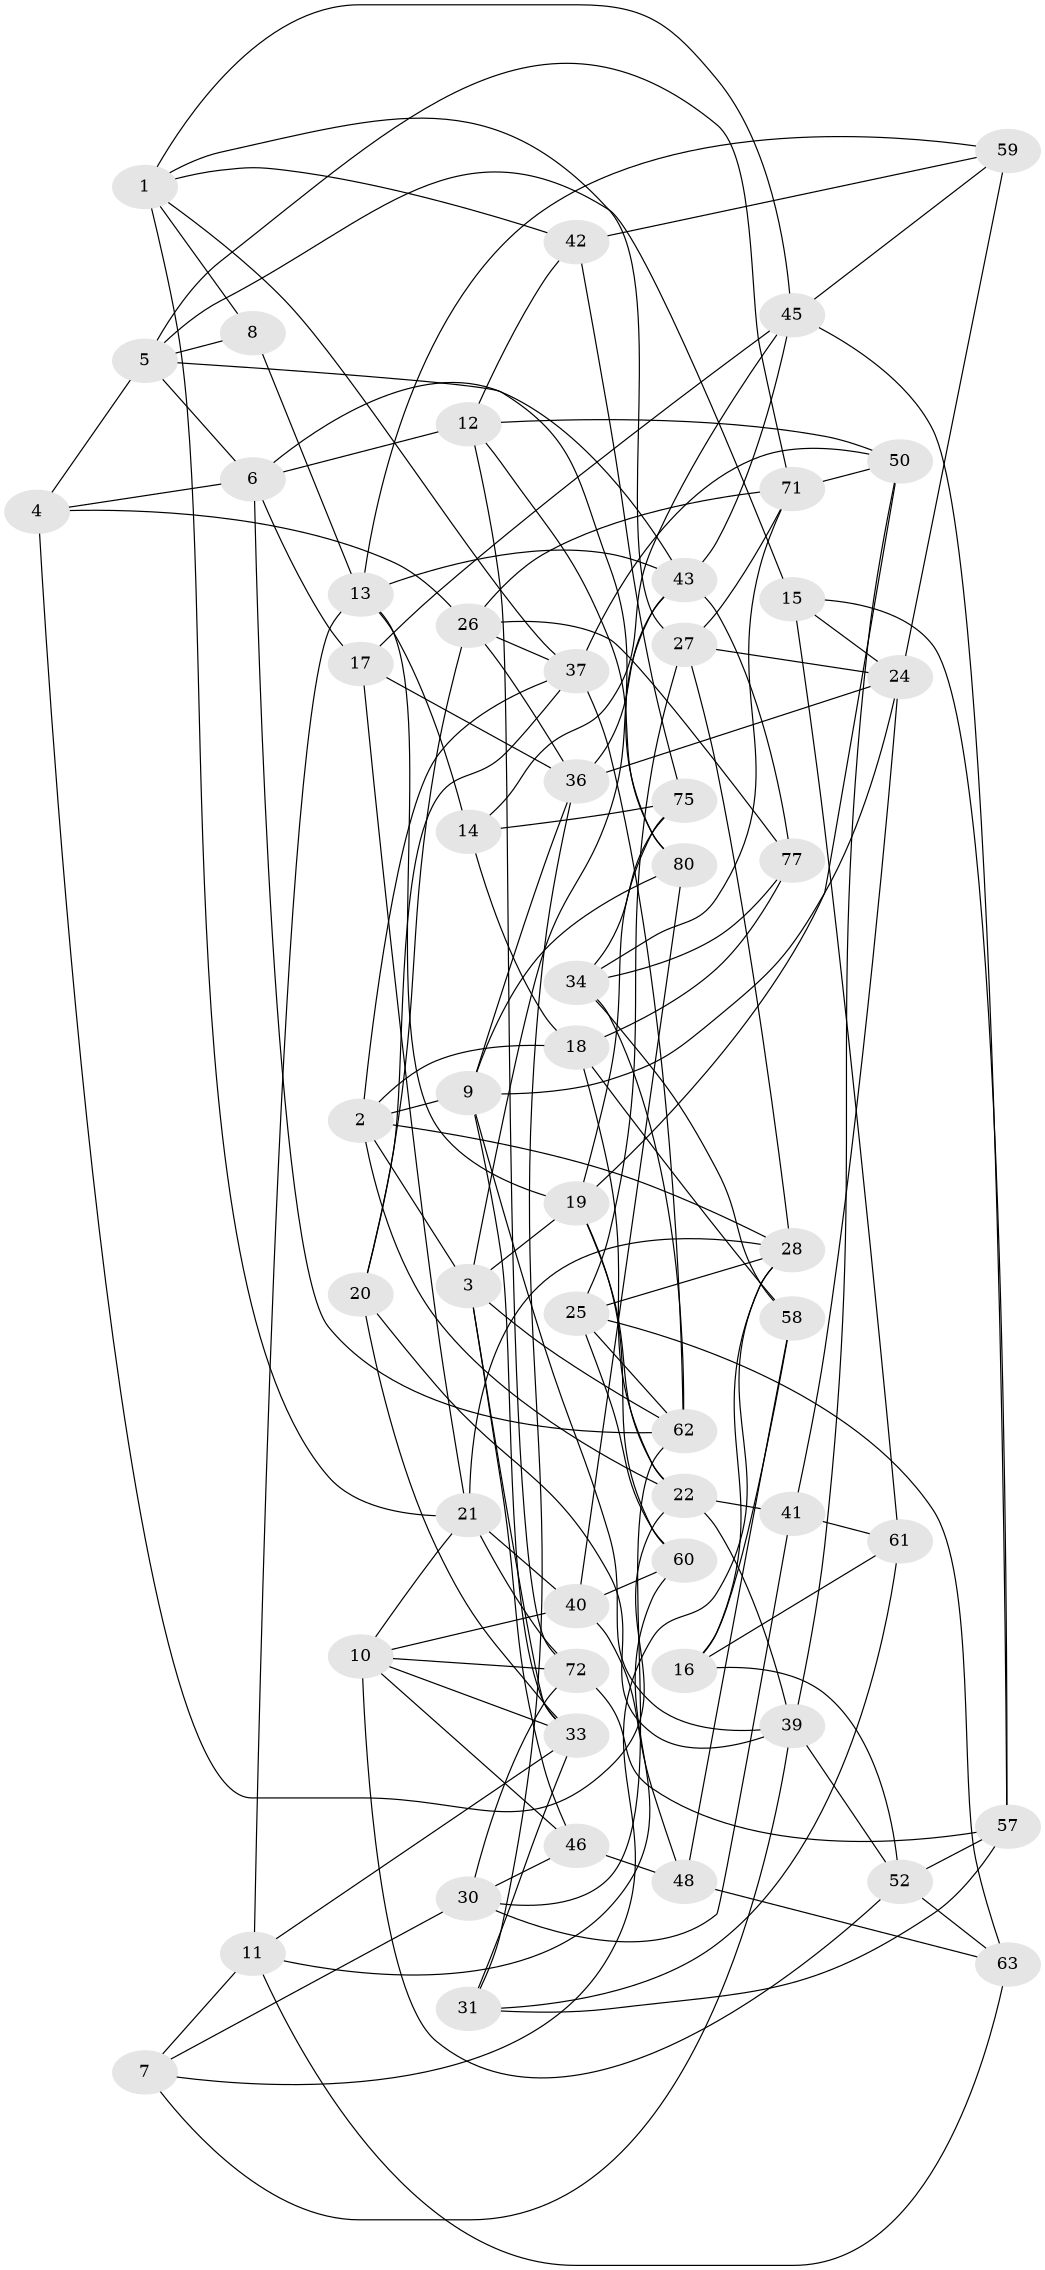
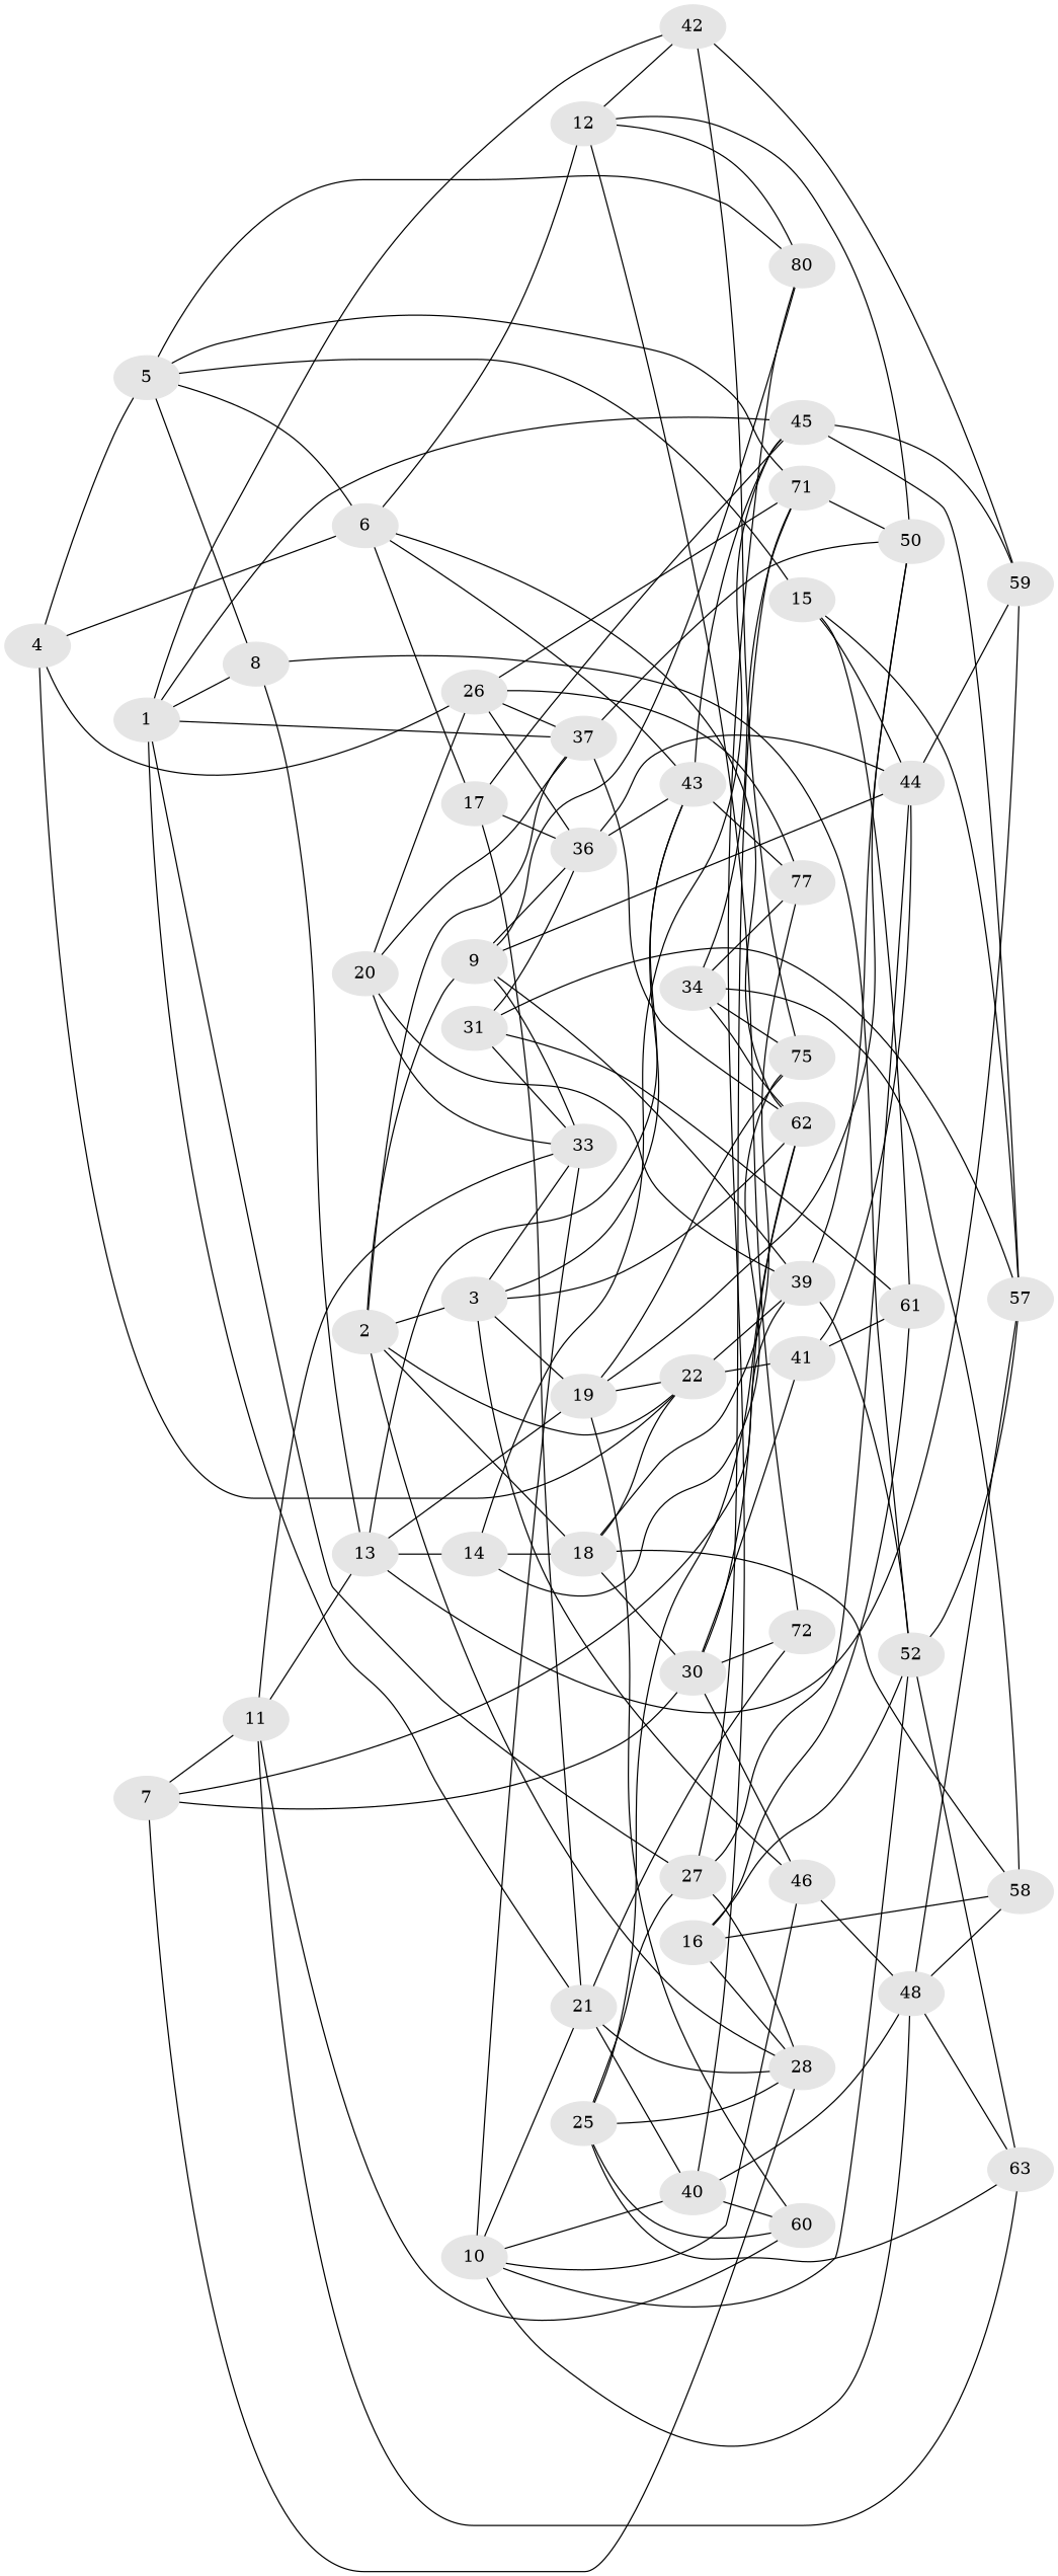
  graph {
    rankdir=LR
    node [color=gray90 style=filled]
    1 [super="+38"]
    8
    21 [super="+64"]
    27 [super="+85"]
    37 [super="+83"]
    42
    45 [super="+82"]
    13 [super="+58"]
    52 [super="+66"]
    28 [super="+68"]
    40 [super="+65"]
    72
    71
-   44 [super="+86" label=24]
+   44 [super="+86"]
    62 [super="+76"]
    50 [super="+53"]
    59
    75
    57 [super="+78"]
    2 [super="+87"]
    3 [super="+70"]
    9 [super="+69"]
    18 [super="+79"]
    22 [super="+24"]
    19 [super="+55"]
    33 [super="+67"]
    43 [super="+88"]
    46
    80
    39 [super="+74"]
    36 [super="+51"]
    30 [super="+35"]
    n33 [label=58]
    77
    41
    60
    48 [super="+73"]
    5 [super="+32"]
    6 [super="+23"]
    15
    4
    26 [super="+81"]
    12 [super="+84"]
    17
    61
    11 [super="+29"]
    63
    7
    14
    10 [super="+56"]
    34 [super="+47"]
    16
    20
    25 [super="+49"]
    31
    1 -- 8
    1 -- 21
    1 -- 27
    1 -- 37
    1 -- 42
    1 -- 45
    8 -- 13
+   8 -- 52
    21 -- 28
    21 -- 40
    21 -- 72
    27 -- 28
    27 -- 71
    27 -- 44
    37 -- 62
    37 -- 50
    42 -- 59
    42 -- 75
    45 -- 59
    45 -- 57
    13 -- 59
    13 -- 19
    13 -- 43
    13 -- 14
    52 -- 57
    52 -- 63
    40 -- 80
    40 -- 60
    40 -- 48
    71 -- 50
    44 -- 59
    2 -- 37
    2 -- 28
    2 -- 3
    2 -- 9
    2 -- 18
    2 -- 22
    3 -- 62
    3 -- 19
    3 -- 33
    3 -- 43
    3 -- 46
    9 -- 44
    9 -- 33
    9 -- 80
    9 -- 39
    9 -- 36
    18 -- 22
+   18 -- 30
    18 -- n33
    18 -- 77
    22 -- 39
    22 -- 41
    19 -- 50
    19 -- 75
    19 -- 22
    19 -- 60
    43 -- 45
    43 -- 77
    46 -- 48
    39 -- 52
    39 -- 50
    36 -- 44
    36 -- 43
    30 -- 72
    30 -- 62
    30 -- 46
    30 -- 41
    41 -- 44
    41 -- 61
-   72 -- 57 [weight=2]
+   48 -- 57 [weight=2]
    48 -- n33
    48 -- 63
    5 -- 8
    5 -- 71
    5 -- 80
    5 -- 6
    5 -- 15
    6 -- 62
    6 -- 43
    6 -- 12
    6 -- 17
    15 -- 44
    15 -- 57
    15 -- 61
    4 -- 22
    4 -- 5
    4 -- 6
    4 -- 26
    26 -- 37
    26 -- 71
    26 -- 36
    26 -- 77
    12 -- 42
    12 -- 72
    12 -- 50 [weight=2]
    12 -- 80
    17 -- 21
    17 -- 45
    17 -- 36
    11 -- 13
    11 -- 33
    11 -- 60
    11 -- 63
    7 -- 28
    7 -- 39
    7 -- 30
    7 -- 11
    14 -- 45
    14 -- 75
    14 -- 18
    10 -- 21
    10 -- 52
    10 -- 40
-   10 -- 72
+   10 -- 48
    10 -- 33
    10 -- 46
    34 -- 71
    34 -- 62
    34 -- 75
    34 -- n33
    34 -- 77
    16 -- 52
    16 -- 28
    16 -- n33
    16 -- 61
    20 -- 37
    20 -- 33
    20 -- 39
    20 -- 26
    25 -- 27 [weight=2]
    25 -- 28
    25 -- 62
    25 -- 60
    25 -- 63
    31 -- 57
    31 -- 33
    31 -- 36
    31 -- 61
  }
